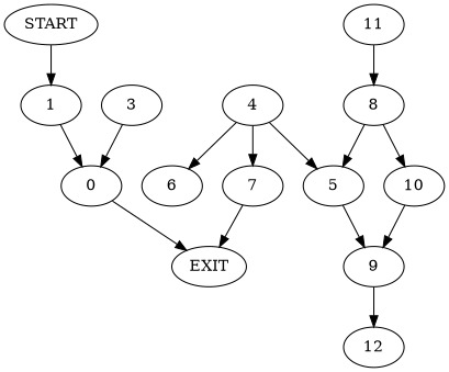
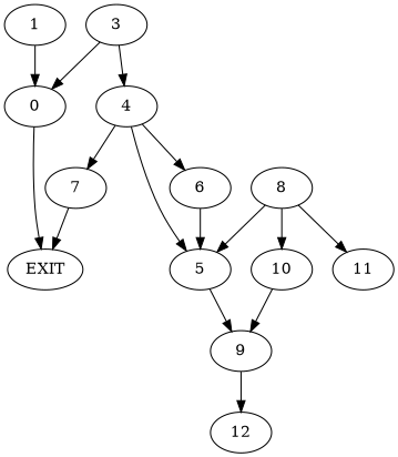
  digraph {
-   n1 [label=START]
    1
    n3 [label=0]
    n4 [label=EXIT]
    3
    4
    5
    6
    7
    9
    8
    10
    11
    12
-   n1 -> 1
    1 -> n3
    n3 -> n4
    3 -> n3
+   3 -> 4
    4 -> 5
    4 -> 6
    4 -> 7
    5 -> 9
+   6 -> 5
    7 -> n4
    9 -> 12
    8 -> 5
    8 -> 10
-   11 -> 8
+   8 -> 11
    10 -> 9
  }
